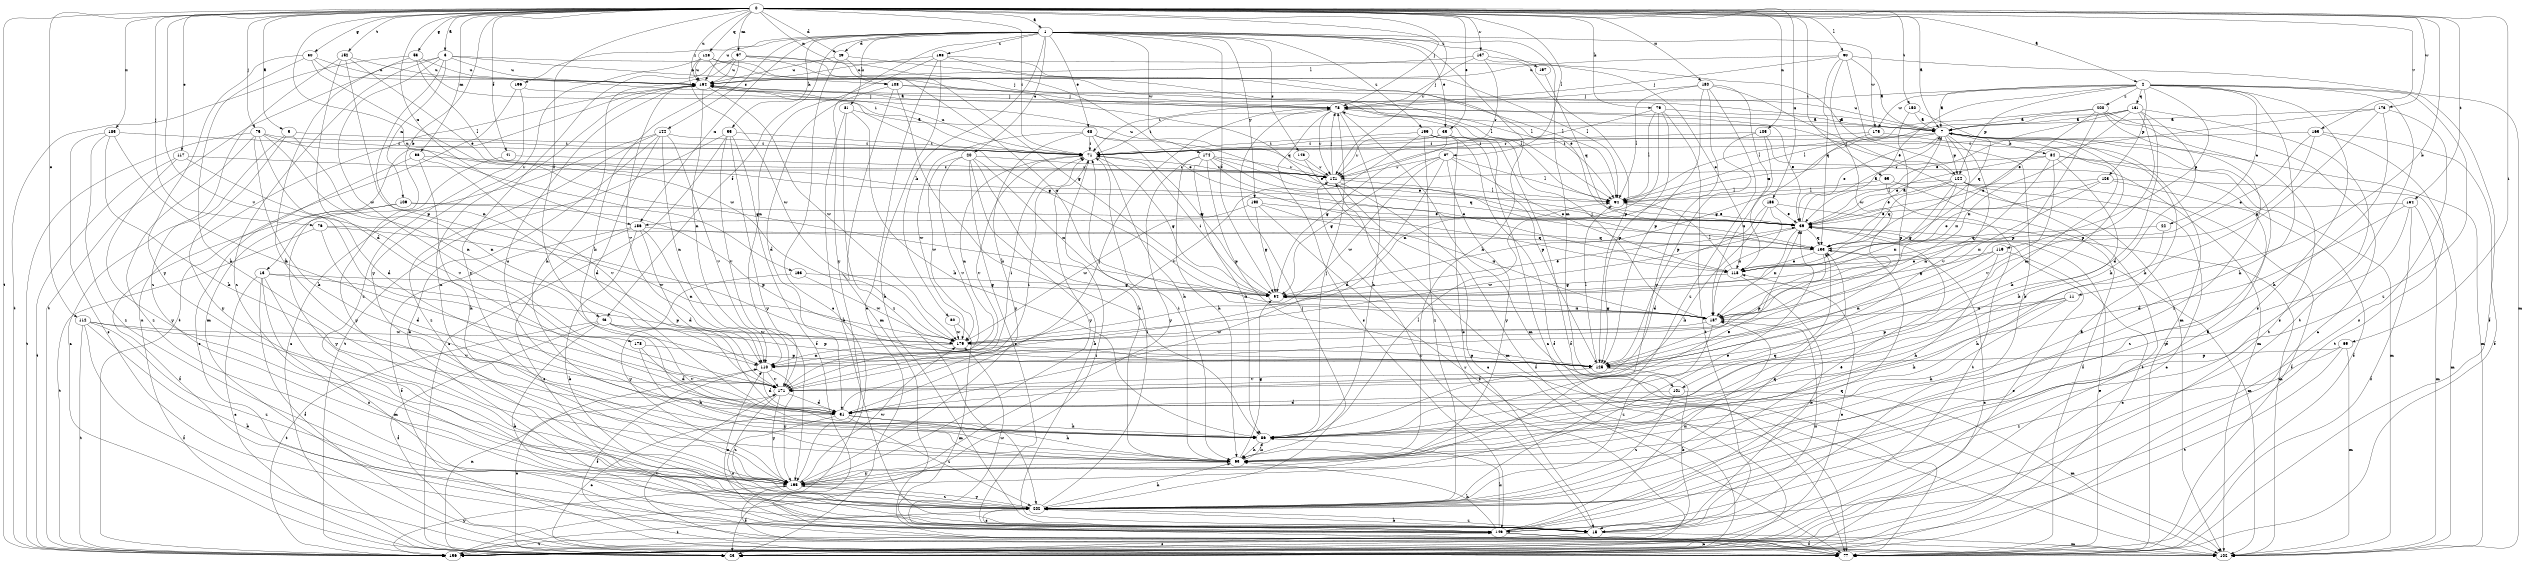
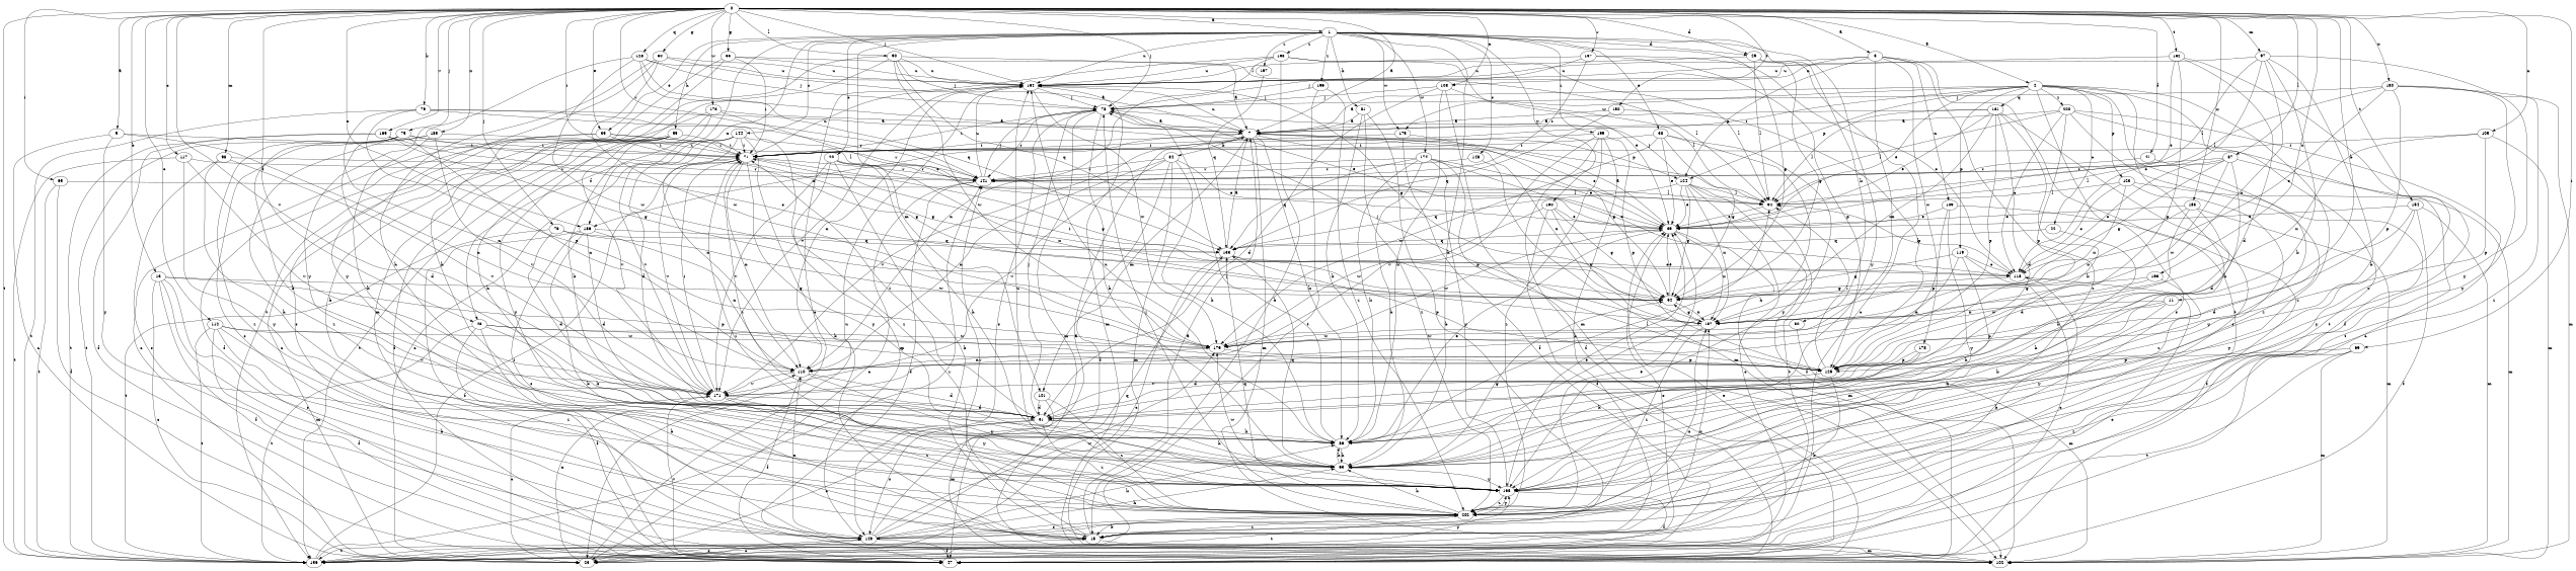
  strict digraph {
    0
    1
    2
    3
    5
    7
    11
    13
    29
    35
    41
    43
    50
    53
    65
    69
    71
    75
    76
    78
    79
    87
    90
    97
    98
    105
    108
    112
    117
    128
    137
    141
    150
    152
    154
    156
    163
    164
    165
    171
    173
    180
    183
    185
    186
    20
    38
    54
    55
    63
    80
    81
    101
    144
    148
    174
    175
    190
    195
    196
    197
    198
    199
    22
    39
-   47 [label=77]
+   47
    119
    123
    124
    131
    149
    200
    202
    109
    110
    178
    23
    84
    86
    102
    187
    125
    94
    15
    179
    31
    133
    118
    0 -> 1 [label=a]
    0 -> 2 [label=a]
    0 -> 3 [label=a]
    0 -> 5 [label=a]
    0 -> 7 [label=a]
    0 -> 11 [label=b]
    0 -> 13 [label=b]
    0 -> 29 [label=d]
    0 -> 35 [label=e]
    0 -> 41 [label=f]
    0 -> 43 [label=f]
    0 -> 50 [label=g]
    0 -> 53 [label=g]
    0 -> 65 [label=i]
    0 -> 69 [label=i]
    0 -> 71 [label=i]
    0 -> 75 [label=j]
    0 -> 76 [label=j]
    0 -> 78 [label=j]
    0 -> 79 [label=k]
    0 -> 87 [label=l]
    0 -> 90 [label=l]
    0 -> 97 [label=m]
    0 -> 98 [label=m]
    0 -> 105 [label=n]
    0 -> 108 [label=n]
    0 -> 112 [label=o]
    0 -> 117 [label=o]
    0 -> 128 [label=q]
    0 -> 137 [label=r]
    0 -> 141 [label=r]
    0 -> 150 [label=t]
    0 -> 152 [label=t]
    0 -> 154 [label=t]
    0 -> 156 [label=t]
    0 -> 163 [label=u]
-   0 -> 164 [label=u]
+   0 -> 164 [label=j]
    0 -> 165 [label=v]
    0 -> 171 [label=v]
    0 -> 173 [label=w]
    0 -> 180 [label=x]
    0 -> 183 [label=x]
    0 -> 185 [label=x]
    0 -> 186 [label=x]
    1 -> 29 [label=d]
    1 -> 35 [label=e]
    1 -> 43 [label=f]
    1 -> 164 [label=u]
    1 -> 186 [label=x]
    1 -> 20 [label=c]
    1 -> 38 [label=e]
-   1 -> 54 [label=f]
+   1 -> 54 [label=g]
    1 -> 55 [label=h]
    1 -> 63 [label=h]
    1 -> 80 [label=k]
    1 -> 81 [label=k]
    1 -> 101 [label=m]
    1 -> 144 [label=s]
    1 -> 148 [label=s]
    1 -> 174 [label=w]
    1 -> 175 [label=w]
    1 -> 190 [label=y]
    1 -> 195 [label=y]
    1 -> 196 [label=z]
    1 -> 197 [label=z]
    1 -> 198 [label=z]
    1 -> 199 [label=z]
    2 -> 7 [label=a]
    2 -> 71 [label=i]
    2 -> 156 [label=t]
    2 -> 63 [label=h]
    2 -> 175 [label=w]
    2 -> 22 [label=c]
    2 -> 39 [label=e]
    2 -> 47 [label=f]
    2 -> 119 [label=p]
    2 -> 123 [label=p]
    2 -> 124 [label=p]
    2 -> 131 [label=q]
    2 -> 149 [label=s]
    2 -> 200 [label=z]
    2 -> 202 [label=z]
    3 -> 108 [label=n]
    3 -> 156 [label=t]
    3 -> 164 [label=u]
    3 -> 124 [label=p]
    3 -> 202 [label=z]
    3 -> 109 [label=n]
    3 -> 110 [label=n]
    3 -> 178 [label=w]
    5 -> 71 [label=i]
    5 -> 195 [label=y]
    5 -> 110 [label=n]
    5 -> 23 [label=c]
    7 -> 71 [label=i]
    7 -> 164 [label=u]
    7 -> 171 [label=v]
    7 -> 186 [label=x]
    7 -> 101 [label=m]
    7 -> 39 [label=e]
    7 -> 124 [label=p]
    7 -> 84 [label=k]
    7 -> 86 [label=k]
    7 -> 102 [label=m]
    7 -> 187 [label=x]
    11 -> 63 [label=h]
    11 -> 86 [label=k]
    11 -> 187 [label=x]
    11 -> 125 [label=p]
    13 -> 54 [label=g]
    13 -> 47 [label=f]
    13 -> 149 [label=s]
    13 -> 23 [label=c]
    13 -> 102 [label=m]
    13 -> 125 [label=p]
    29 -> 164 [label=u]
    29 -> 54 [label=g]
    29 -> 23 [label=c]
    29 -> 94 [label=l]
    35 -> 71 [label=i]
    35 -> 141 [label=r]
    35 -> 54 [label=g]
    35 -> 47 [label=f]
    35 -> 23 [label=c]
    41 -> 141 [label=r]
    41 -> 195 [label=y]
    43 -> 156 [label=t]
    43 -> 47 [label=f]
-   43 -> 86 [label=v]
+   43 -> 86 [label=k]
    43 -> 125 [label=p]
    43 -> 15 [label=b]
    43 -> 179 [label=w]
    50 -> 7 [label=a]
    50 -> 164 [label=u]
    50 -> 63 [label=h]
    50 -> 195 [label=y]
    50 -> 179 [label=w]
    53 -> 71 [label=i]
    53 -> 156 [label=t]
    53 -> 164 [label=u]
    53 -> 63 [label=h]
    53 -> 94 [label=l]
    65 -> 156 [label=t]
    65 -> 47 [label=f]
    65 -> 94 [label=l]
    69 -> 156 [label=t]
    69 -> 202 [label=z]
    69 -> 102 [label=m]
    69 -> 125 [label=p]
    71 -> 141 [label=r]
    71 -> 164 [label=u]
    71 -> 171 [label=v]
    71 -> 54 [label=g]
    71 -> 195 [label=y]
    71 -> 110 [label=n]
    75 -> 71 [label=i]
    75 -> 156 [label=t]
    75 -> 54 [label=g]
    75 -> 202 [label=z]
    75 -> 110 [label=n]
    75 -> 86 [label=k]
    75 -> 31 [label=d]
    76 -> 156 [label=t]
    76 -> 179 [label=w]
    76 -> 31 [label=d]
    76 -> 133 [label=q]
    78 -> 7 [label=a]
    78 -> 71 [label=i]
    78 -> 141 [label=r]
    78 -> 63 [label=h]
    78 -> 39 [label=e]
    78 -> 149 [label=s]
    78 -> 102 [label=m]
    79 -> 7 [label=a]
    79 -> 141 [label=r]
    79 -> 156 [label=t]
    79 -> 110 [label=n]
    79 -> 125 [label=p]
    79 -> 94 [label=l]
    87 -> 141 [label=r]
    87 -> 54 [label=g]
    87 -> 195 [label=y]
    87 -> 94 [label=l]
    87 -> 179 [label=w]
    87 -> 31 [label=d]
    87 -> 118 [label=o]
    90 -> 7 [label=a]
    90 -> 78 [label=j]
    90 -> 164 [label=u]
    90 -> 102 [label=m]
    90 -> 15 [label=b]
    90 -> 179 [label=w]
    90 -> 133 [label=q]
    97 -> 164 [label=u]
    97 -> 63 [label=h]
    97 -> 195 [label=y]
    97 -> 86 [label=k]
    97 -> 187 [label=x]
    97 -> 94 [label=l]
    97 -> 118 [label=o]
    98 -> 141 [label=r]
    98 -> 171 [label=v]
    98 -> 63 [label=h]
    98 -> 149 [label=s]
    105 -> 71 [label=i]
    105 -> 102 [label=m]
    105 -> 187 [label=x]
    105 -> 125 [label=p]
    108 -> 78 [label=j]
    108 -> 86 [label=k]
    108 -> 102 [label=m]
    108 -> 94 [label=l]
    108 -> 31 [label=d]
    112 -> 156 [label=t]
    112 -> 171 [label=v]
    112 -> 47 [label=f]
    112 -> 202 [label=z]
    112 -> 15 [label=b]
    112 -> 179 [label=w]
    117 -> 141 [label=r]
    117 -> 156 [label=t]
    117 -> 171 [label=v]
    117 -> 195 [label=y]
    128 -> 78 [label=j]
    128 -> 164 [label=u]
    128 -> 195 [label=y]
    128 -> 94 [label=l]
    128 -> 179 [label=w]
    128 -> 133 [label=q]
    137 -> 78 [label=j]
    137 -> 141 [label=r]
    137 -> 164 [label=l]
    137 -> 125 [label=p]
    137 -> 118 [label=o]
    141 -> 78 [label=j]
    141 -> 164 [label=u]
    141 -> 47 [label=f]
    141 -> 23 [label=c]
    141 -> 94 [label=l]
    150 -> 7 [label=a]
    150 -> 125 [label=p]
    150 -> 133 [label=q]
    152 -> 164 [label=u]
    152 -> 39 [label=e]
    152 -> 202 [label=z]
    152 -> 125 [label=p]
    152 -> 31 [label=d]
    154 -> 195 [label=y]
    154 -> 39 [label=e]
    154 -> 47 [label=f]
    154 -> 102 [label=m]
    154 -> 31 [label=d]
    156 -> 71 [label=i]
    156 -> 141 [label=r]
    156 -> 195 [label=y]
    156 -> 39 [label=e]
    156 -> 118 [label=o]
    163 -> 54 [label=g]
    163 -> 195 [label=y]
    163 -> 179 [label=w]
    164 -> 78 [label=j]
    164 -> 171 [label=v]
    164 -> 54 [label=g]
    164 -> 110 [label=n]
    164 -> 102 [label=m]
    164 -> 179 [label=w]
    165 -> 71 [label=i]
    165 -> 156 [label=t]
    165 -> 54 [label=g]
    165 -> 47 [label=f]
    165 -> 118 [label=o]
    171 -> 71 [label=i]
    171 -> 195 [label=y]
    171 -> 202 [label=z]
    171 -> 23 [label=c]
    171 -> 31 [label=d]
    173 -> 7 [label=a]
    173 -> 63 [label=h]
    173 -> 39 [label=e]
    173 -> 149 [label=s]
    173 -> 86 [label=k]
    180 -> 78 [label=j]
    180 -> 195 [label=y]
    180 -> 202 [label=z]
    180 -> 102 [label=m]
    180 -> 125 [label=p]
    180 -> 94 [label=l]
    180 -> 118 [label=o]
    183 -> 39 [label=e]
    183 -> 86 [label=k]
    183 -> 102 [label=m]
    183 -> 187 [label=x]
    183 -> 31 [label=d]
    185 -> 71 [label=i]
    185 -> 171 [label=v]
    185 -> 149 [label=s]
    185 -> 202 [label=z]
    185 -> 86 [label=k]
    186 -> 47 [label=f]
    186 -> 149 [label=s]
    186 -> 110 [label=n]
    186 -> 15 [label=b]
    186 -> 31 [label=d]
    186 -> 133 [label=q]
    20 -> 141 [label=r]
    20 -> 171 [label=v]
    20 -> 63 [label=h]
    20 -> 149 [label=s]
    20 -> 187 [label=x]
    20 -> 15 [label=b]
-   20 -> 179 [label=w]
    38 -> 71 [label=i]
    38 -> 54 [label=g]
    38 -> 63 [label=h]
    38 -> 195 [label=y]
    38 -> 39 [label=e]
    38 -> 179 [label=w]
    54 -> 71 [label=i]
    54 -> 39 [label=e]
    54 -> 187 [label=x]
    55 -> 71 [label=i]
    55 -> 156 [label=t]
    55 -> 171 [label=v]
    55 -> 195 [label=y]
    55 -> 47 [label=f]
    55 -> 23 [label=c]
    63 -> 71 [label=i]
    63 -> 54 [label=g]
    63 -> 195 [label=y]
    63 -> 86 [label=k]
    63 -> 133 [label=q]
    80 -> 102 [label=m]
    80 -> 179 [label=w]
    81 -> 7 [label=a]
    81 -> 202 [label=z]
    81 -> 86 [label=k]
    81 -> 15 [label=b]
    101 -> 202 [label=z]
    101 -> 102 [label=m]
    101 -> 31 [label=d]
    144 -> 71 [label=i]
    144 -> 171 [label=v]
    144 -> 202 [label=z]
    144 -> 110 [label=n]
    144 -> 23 [label=c]
    144 -> 15 [label=b]
    144 -> 31 [label=d]
    148 -> 141 [label=r]
    148 -> 102 [label=m]
    174 -> 141 [label=r]
    174 -> 63 [label=h]
    174 -> 195 [label=y]
    174 -> 39 [label=e]
    174 -> 86 [label=k]
    174 -> 125 [label=p]
    174 -> 133 [label=q]
    174 -> 118 [label=o]
    175 -> 71 [label=i]
    175 -> 54 [label=g]
    175 -> 47 [label=f]
    190 -> 54 [label=g]
    190 -> 39 [label=e]
    190 -> 47 [label=f]
    190 -> 187 [label=x]
    190 -> 179 [label=w]
    195 -> 164 [label=u]
    195 -> 39 [label=e]
    195 -> 47 [label=f]
    195 -> 202 [label=z]
    195 -> 179 [label=w]
    196 -> 78 [label=j]
    196 -> 156 [label=t]
    196 -> 202 [label=z]
    197 -> 133 [label=q]
    198 -> 164 [label=u]
    198 -> 39 [label=e]
    198 -> 110 [label=n]
    198 -> 23 [label=c]
    198 -> 94 [label=l]
    198 -> 15 [label=b]
    199 -> 71 [label=i]
    199 -> 171 [label=v]
    199 -> 47 [label=f]
    199 -> 202 [label=z]
    199 -> 125 [label=p]
    199 -> 15 [label=b]
    22 -> 63 [label=h]
    22 -> 133 [label=q]
    39 -> 7 [label=a]
    39 -> 102 [label=m]
    39 -> 187 [label=x]
    39 -> 179 [label=w]
    39 -> 133 [label=q]
    47 -> 171 [label=v]
    47 -> 39 [label=e]
    119 -> 54 [label=g]
    119 -> 63 [label=h]
    119 -> 110 [label=n]
    119 -> 23 [label=c]
    119 -> 118 [label=o]
    123 -> 202 [label=z]
    123 -> 102 [label=m]
    123 -> 187 [label=x]
    123 -> 94 [label=l]
    123 -> 118 [label=o]
    124 -> 78 [label=j]
    124 -> 156 [label=t]
    124 -> 54 [label=g]
    124 -> 39 [label=e]
    124 -> 47 [label=f]
    124 -> 23 [label=c]
    124 -> 187 [label=x]
    124 -> 94 [label=l]
    124 -> 133 [label=q]
    131 -> 7 [label=a]
    131 -> 39 [label=e]
    131 -> 149 [label=s]
    131 -> 86 [label=k]
    131 -> 187 [label=x]
    131 -> 125 [label=p]
    131 -> 94 [label=l]
    131 -> 31 [label=d]
    149 -> 7 [label=a]
    149 -> 63 [label=h]
    149 -> 47 [label=f]
    149 -> 110 [label=n]
    149 -> 23 [label=c]
    149 -> 86 [label=k]
    149 -> 187 [label=x]
    149 -> 179 [label=w]
    149 -> 133 [label=q]
    200 -> 7 [label=a]
    200 -> 156 [label=t]
    200 -> 202 [label=z]
    200 -> 23 [label=c]
    200 -> 125 [label=p]
    200 -> 94 [label=l]
    200 -> 118 [label=o]
    202 -> 71 [label=i]
    202 -> 78 [label=j]
    202 -> 156 [label=t]
    202 -> 63 [label=h]
    202 -> 195 [label=y]
    202 -> 39 [label=e]
    202 -> 149 [label=s]
    202 -> 15 [label=b]
    202 -> 133 [label=q]
    109 -> 195 [label=y]
    109 -> 39 [label=e]
    109 -> 47 [label=f]
    109 -> 125 [label=p]
    110 -> 171 [label=v]
    110 -> 195 [label=y]
    110 -> 47 [label=f]
    110 -> 31 [label=d]
    178 -> 63 [label=h]
    178 -> 125 [label=p]
    178 -> 31 [label=d]
    23 -> 164 [label=u]
    23 -> 149 [label=s]
    23 -> 110 [label=n]
    84 -> 141 [label=r]
    84 -> 171 [label=v]
    84 -> 39 [label=e]
    84 -> 47 [label=f]
    84 -> 110 [label=n]
    84 -> 86 [label=k]
    84 -> 102 [label=m]
    86 -> 78 [label=j]
    86 -> 164 [label=u]
    86 -> 63 [label=h]
    86 -> 39 [label=e]
    86 -> 94 [label=l]
    187 -> 78 [label=j]
    187 -> 54 [label=g]
    187 -> 202 [label=z]
    187 -> 179 [label=w]
    125 -> 171 [label=v]
    125 -> 94 [label=l]
    125 -> 15 [label=b]
    94 -> 39 [label=e]
    15 -> 7 [label=a]
    15 -> 141 [label=r]
    15 -> 156 [label=t]
    15 -> 202 [label=z]
    15 -> 102 [label=m]
    15 -> 187 [label=x]
    179 -> 110 [label=n]
    179 -> 125 [label=p]
    31 -> 71 [label=i]
    31 -> 78 [label=j]
    31 -> 63 [label=h]
    31 -> 149 [label=s]
    31 -> 202 [label=z]
    31 -> 23 [label=c]
    31 -> 86 [label=k]
    133 -> 7 [label=a]
    133 -> 23 [label=c]
    133 -> 125 [label=p]
    133 -> 118 [label=o]
    118 -> 54 [label=g]
    118 -> 94 [label=l]
    118 -> 15 [label=b]
  }
